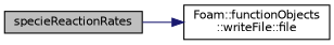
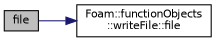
  digraph {
    rankdir=LR
    node [color=black fontname=Helvetica fontsize=10 shape=record]
-   n1 [fillcolor=grey75 fontcolor=black height=0.2 label=specieReactionRates style=filled width=0.4]
+   n1 [fillcolor=grey75 fontcolor=black height=0.2 label=file style=filled width=0.4]
    n2 [height=0.2 label="Foam::functionObjects\l::writeFile::file" width=0.4]
    n1 -> n2 [color=midnightblue fontname=Helvetica fontsize=10 labelfontname=Helvetica labelfontsize=10 style=solid]
  }
